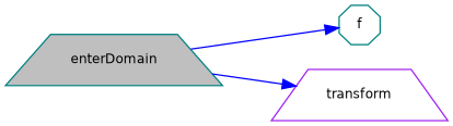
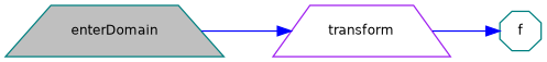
  digraph {
    rankdir=LR
    node [color=teal fontname=Helvetica fontsize=10 shape=trapezium]
    edge [color=blue fontname=Helvetica fontsize=10 labelfontname=Helvetica labelfontsize=10 style=solid]
    n1 [fillcolor=grey75 fontcolor=black height=0.2 label=enterDomain style=filled width=0.4]
    n2 [height=0.2 label=f shape=octagon width=0.4]
    n3 [color=purple height=0.2 label=transform width=0.4]
-   n1 -> n2
+   n3 -> n2
    n1 -> n3
  }
